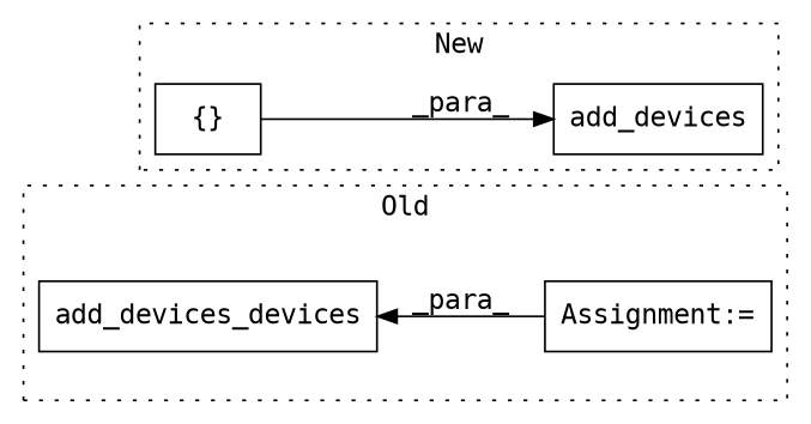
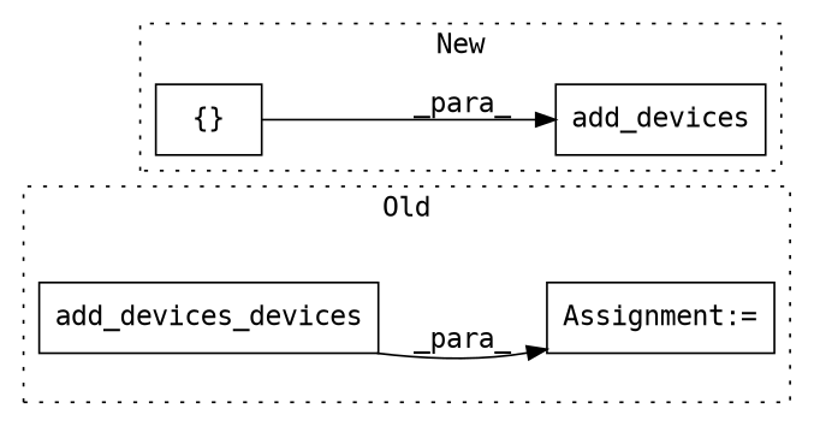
  digraph {
    fontname="DejaVu Sans Mono"
    rankdir=LR
    node [a=32 fontname="DejaVu Sans Mono" shape=box]
    edge [fontname="DejaVu Sans Mono"]
    n1 [l="21,1" label=add_devices_devices s="1458,1486"]
    n2 [a=7 l=1 label="Assignment:=" s=1361]
    n3 [l="12,1" label=add_devices s="1926,1999"]
    n4 [a=4 l="1,1" label="{}" s="1947,1998"]
    subgraph cluster_1 {
      label=Old
      style=dotted
      n1
      n2
    }
    subgraph cluster_2 {
      label=New
      style=dotted
      n3
      n4
    }
-   n2 -> n1 [label=_para_]
+   n1 -> n2 [label=_para_]
    n4 -> n3 [label=_para_]
  }
